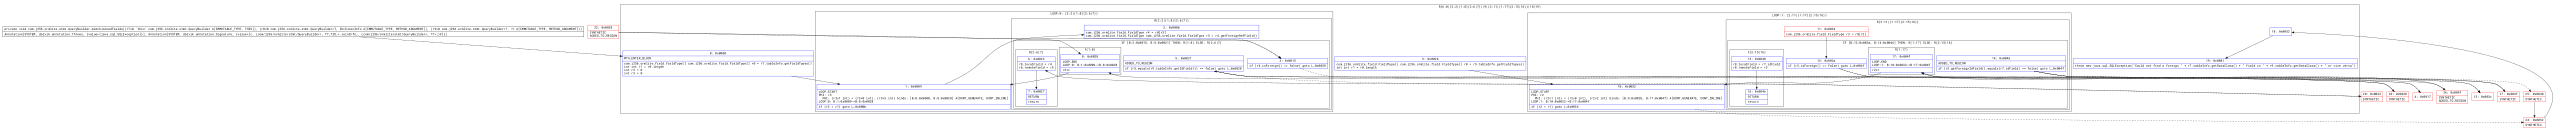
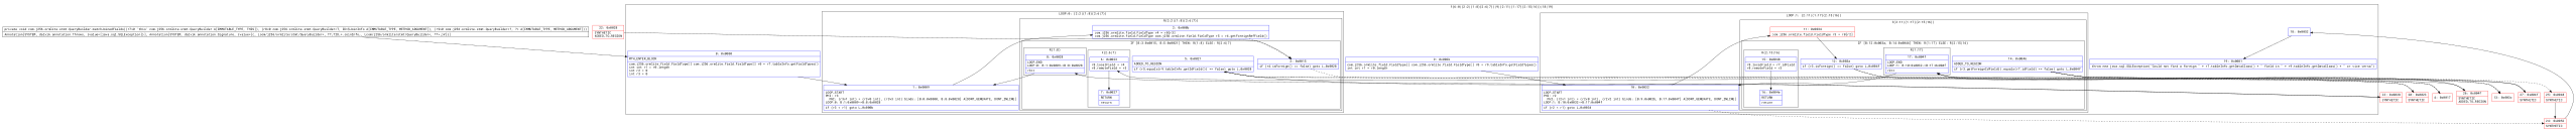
  digraph {
    fontname="Roboto Mono"
    node [color=blue fontname="Roboto Mono" shape=record]
    edge [fontname="Roboto Mono"]
    n1 [label="{8\:\ 0x0028|LOOP_END\lLOOP:0: B:1:0x0009\-\>B:8:0x0028\l|r3++\l}"]
    n2 [label="{6\:\ 0x0023|r8.localField = r4\lr8.remoteField = r5\l}"]
    n3 [label="{7\:\ 0x0027|RETURN\l|return\l}"]
    n4 [label="{3\:\ 0x0015|if (r4.isForeign() == false) goto L_0x0028\l}"]
    n5 [label="{5\:\ 0x0021|ADDED_TO_REGION\l|if (r5.equals(r9.tableInfo.getIdField()) == false) goto L_0x0028\l}"]
    n6 [label="{2\:\ 0x000b|com.j256.ormlite.field.FieldType r4 = r0[r3]\lcom.j256.ormlite.field.FieldType com.j256.ormlite.field.FieldType r5 = r4.getForeignRefField()\l}"]
    n7 [label="{1\:\ 0x0009|LOOP_START\lPHI: r3 \l  PHI: (r3v1 int) = (r3v0 int), (r3v3 int) binds: [B:0:0x0000, B:8:0x0028] A[DONT_GENERATE, DONT_INLINE]\lLOOP:0: B:1:0x0009\-\>B:8:0x0028\l|if (r3 \< r1) goto L_0x000b\l}"]
    n8 [label="{17\:\ 0x004f|LOOP_END\lLOOP:1: B:10:0x0032\-\>B:17:0x004f\l|r2++\l}"]
    n9 [label="{15\:\ 0x0048|r8.localField = r7.idField\lr8.remoteField = r3\l}"]
    n10 [label="{16\:\ 0x004e|RETURN\l|return\l}"]
    n11 [label="{12\:\ 0x003a|if (r3.isForeign() == false) goto L_0x004f\l}"]
    n12 [label="{14\:\ 0x0046|ADDED_TO_REGION\l|if (r3.getForeignIdField().equals(r7.idField) == false) goto L_0x004f\l}"]
    n13 [color=red label="{11\:\ 0x0034|com.j256.ormlite.field.FieldType r3 = r0[r2]\l}"]
    n14 [label="{10\:\ 0x0032|LOOP_START\lPHI: r2 \l  PHI: (r2v1 int) = (r2v0 int), (r2v2 int) binds: [B:9:0x002b, B:17:0x004f] A[DONT_GENERATE, DONT_INLINE]\lLOOP:1: B:10:0x0032\-\>B:17:0x004f\l|if (r2 \< r1) goto L_0x0034\l}"]
    n15 [label="{0\:\ 0x0000|MTH_ENTER_BLOCK\l|com.j256.ormlite.field.FieldType[] com.j256.ormlite.field.FieldType[] r0 = r7.tableInfo.getFieldTypes()\lint int r1 = r0.length\lint r2 = 0\lint r3 = 0\l}"]
    n16 [label="{9\:\ 0x002b|com.j256.ormlite.field.FieldType[] com.j256.ormlite.field.FieldType[] r0 = r9.tableInfo.getFieldTypes()\lint int r1 = r0.length\l}"]
    n17 [label="{18\:\ 0x0052}"]
    n18 [label="{19\:\ 0x0081|throw new java.sql.SQLException(\"Could not find a foreign \" + r7.tableInfo.getDataClass() + \" field in \" + r9.tableInfo.getDataClass() + \" or vice versa\")\l}"]
    n19 [color=red label="{4\:\ 0x0017}"]
    n20 [color=red label="{20\:\ 0x0023|SYNTHETIC\l}"]
    n21 [color=red label="{23\:\ 0x0028|SYNTHETIC\l}"]
    n22 [color=red label="{13\:\ 0x003c}"]
    n23 [color=red label="{26\:\ 0x004f|SYNTHETIC\lADDED_TO_REGION\l}"]
    n24 [color=red label="{25\:\ 0x0048|SYNTHETIC\l}"]
    n25 [color=red label="{27\:\ 0x004f|SYNTHETIC\l}"]
    n26 [color=red label="{24\:\ 0x0052|SYNTHETIC\l}"]
    n27 [color=red label="{22\:\ 0x0028|SYNTHETIC\lADDED_TO_REGION\l}"]
    n28 [label="{private void com.j256.ormlite.stmt.QueryBuilder.matchJoinedFields((r7v0 'this' com.j256.ormlite.stmt.QueryBuilder A[IMMUTABLE_TYPE, THIS]), (r8v0 com.j256.ormlite.stmt.QueryBuilder\<T, ID\>$JoinInfo A[IMMUTABLE_TYPE, METHOD_ARGUMENT]), (r9v0 com.j256.ormlite.stmt.QueryBuilder\<?, ?\> A[IMMUTABLE_TYPE, METHOD_ARGUMENT]))  | Annotation[SYSTEM, dalvik.annotation.Throws, \{value=[java.sql.SQLException]\}], Annotation[SYSTEM, dalvik.annotation.Signature, \{value=[(, Lcom\/j256\/ormlite\/stmt\/QueryBuilder\<, TT;TID;\>.JoinInfo;, Lcom\/j256\/ormlite\/stmt\/QueryBuilder\<, **\>;)V]\}]\l}" color=""]
    subgraph cluster_1 {
      label="R(6:0|(2:2|(1:8)(2:6|7))|9|(2:11|(1:17)(2:15|16))|18|19)"
      n15
      n16
      n17
      n18
      subgraph cluster_2 {
        label="LOOP:0: (2:2|(1:8)(2:6|7))"
        n7
        subgraph cluster_3 {
          label="R(2:2|(1:8)(2:6|7))"
          n6
          subgraph cluster_4 {
            label="IF [B:3:0x0015, B:5:0x0021] THEN: R(1:8) ELSE: R(2:6|7)"
            n4
            n5
            subgraph cluster_5 {
              label="R(1:8)"
              n1
            }
            subgraph cluster_6 {
              label="R(2:6|7)"
              n2
              n3
            }
          }
        }
      }
      subgraph cluster_7 {
        label="LOOP:1: (2:11|(1:17)(2:15|16))"
        n14
        subgraph cluster_8 {
          label="R(2:11|(1:17)(2:15|16))"
          n13
          subgraph cluster_9 {
            label="IF [B:12:0x003a, B:14:0x0046] THEN: R(1:17) ELSE: R(2:15|16)"
            n11
            n12
            subgraph cluster_10 {
              label="R(1:17)"
              n8
            }
            subgraph cluster_11 {
              label="R(2:15|16)"
              n9
              n10
            }
          }
        }
      }
    }
    n1 -> n7
    n2 -> n3
    n4 -> n19 [style=dashed]
    n5 -> n20 [style=dashed]
    n5 -> n21
    n6 -> n4 [style=dashed]
    n7 -> n6
    n8 -> n14
    n9 -> n10
    n11 -> n22 [style=dashed]
    n11 -> n23
    n12 -> n22
    n12 -> n24 [style=dashed]
    n12 -> n25
    n13 -> n11
+   n14 -> n13
    n14 -> n26 [style=dashed]
    n15 -> n7
    n16 -> n14
    n17 -> n18
    n19 -> n5
    n20 -> n2
    n21 -> n1
    n23 -> n8
    n24 -> n26
    n25 -> n8
    n26 -> n17
-   n27 -> n1
    n27 -> n4
    n28 -> n15
  }
